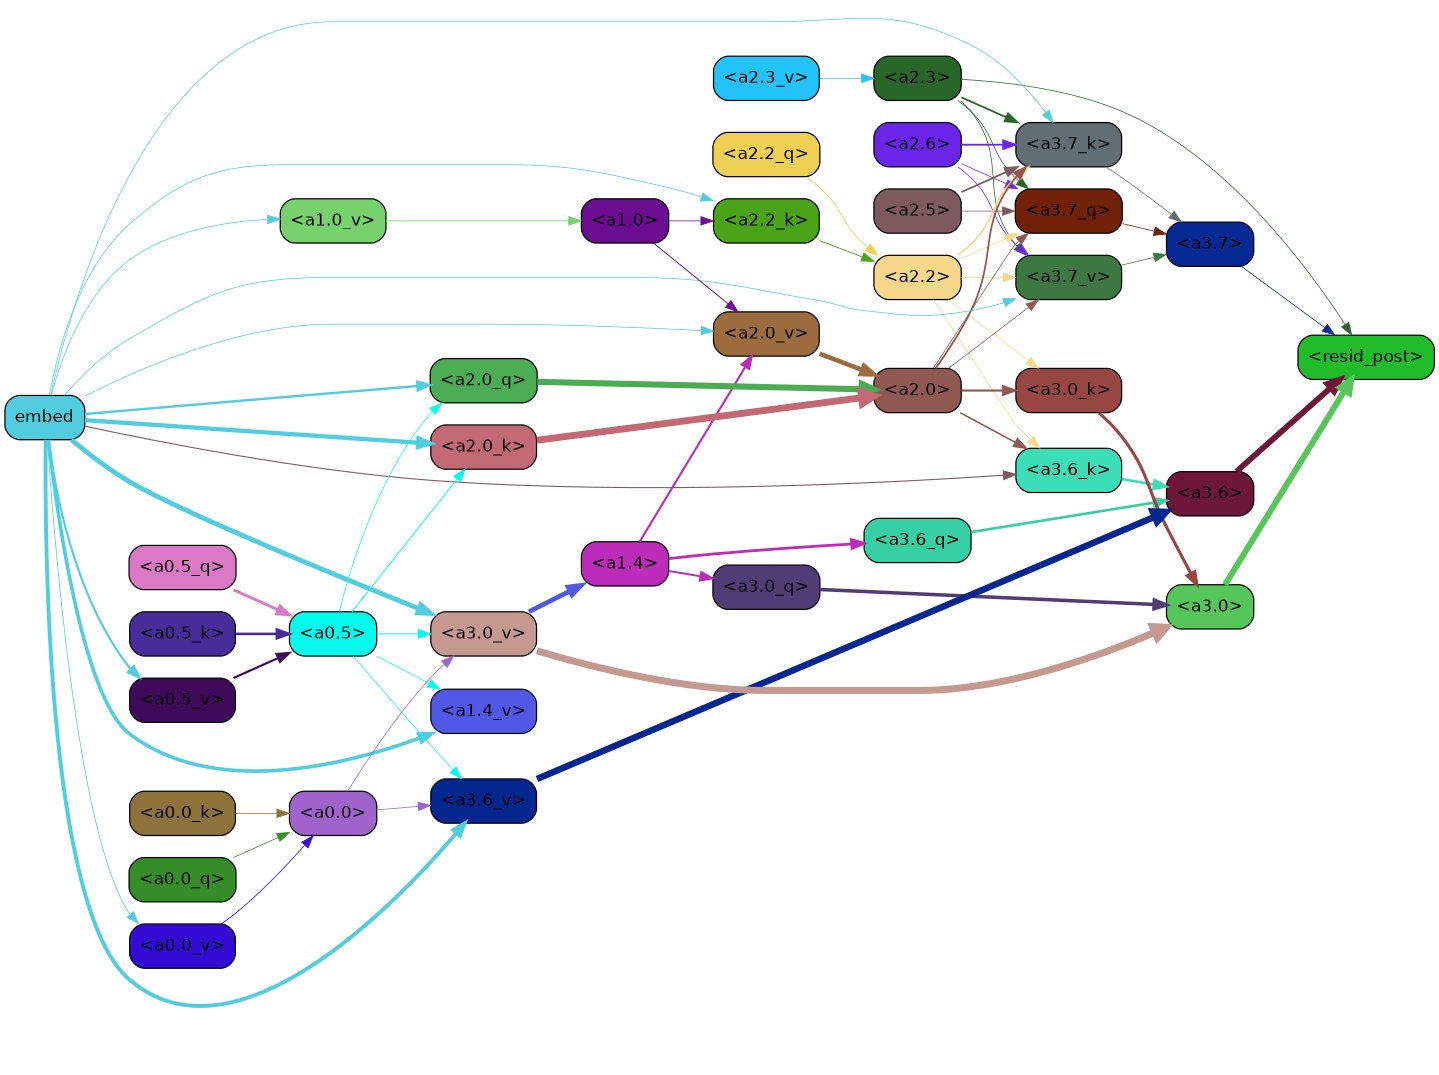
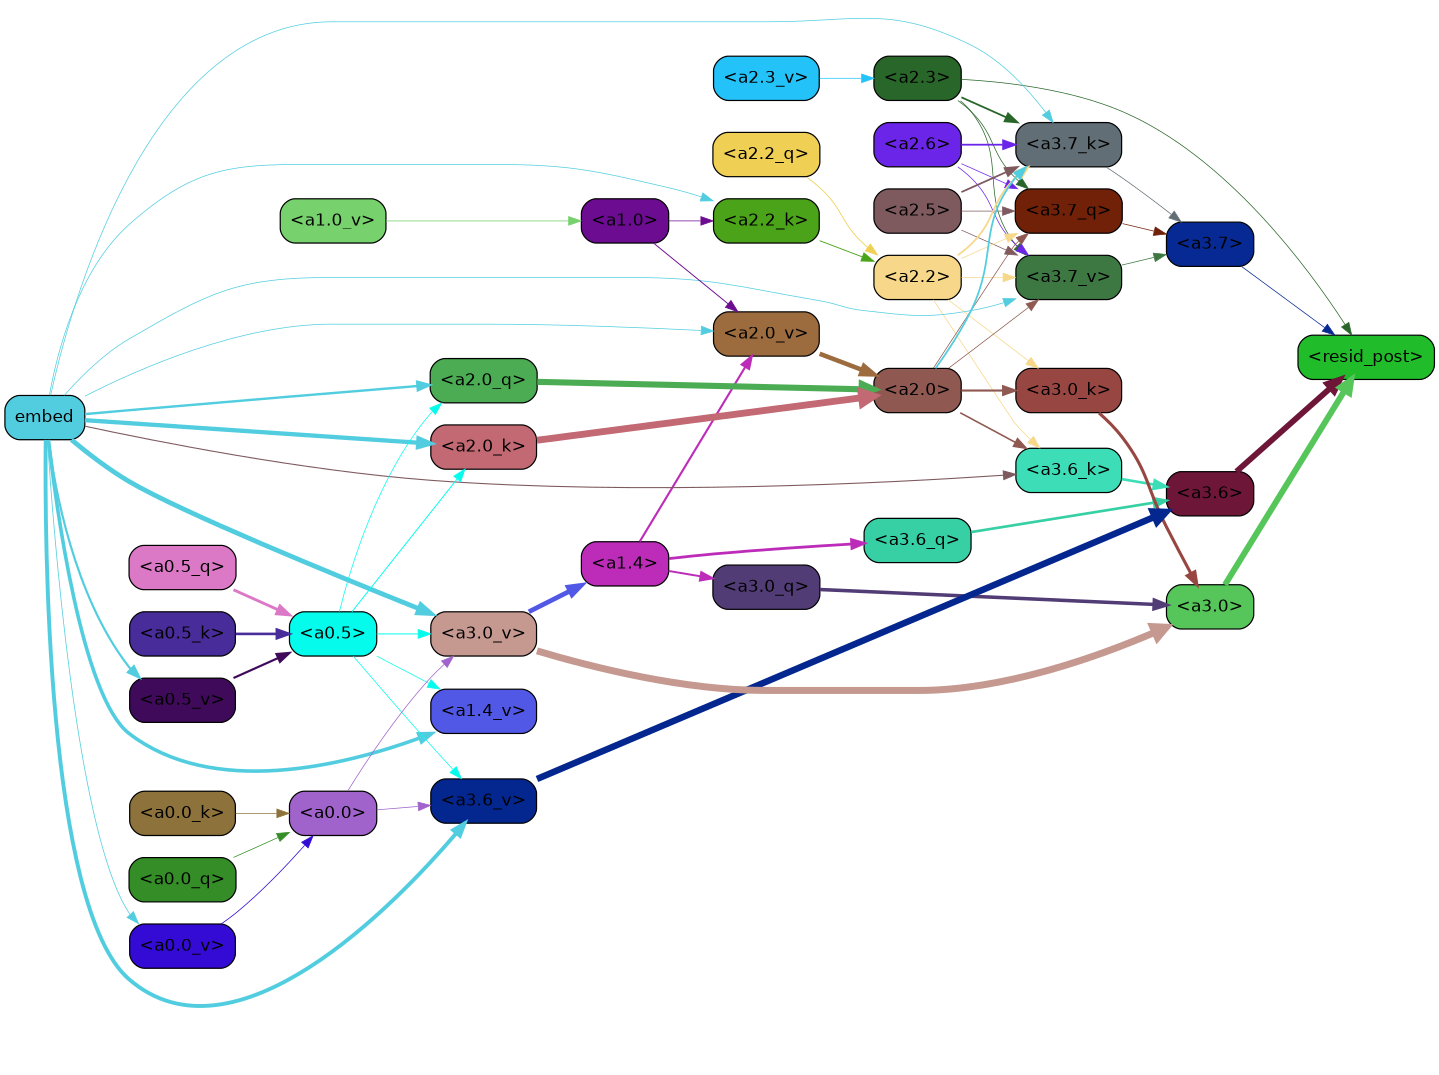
  strict digraph {
    rankdir=LR
    splines=true
    node [color=black fontname=Helvetica shape=box style="filled, rounded"]
    edge [color="#51cddf" penwidth=0.6]
    "<a3.7>" [fillcolor="#062993"]
    "<resid_post>" [fillcolor="#21bc2a"]
    "<a3.6>" [fillcolor="#6d1638"]
    "<a3.0>" [fillcolor="#56c65b"]
    "<a2.3>" [fillcolor="#296629"]
    "<a3.7_q>" [fillcolor="#702108"]
    "<a3.7_k>" [fillcolor="#616e75"]
    "<a3.7_v>" [fillcolor="#3d7842"]
    "<a3.6_q>" [fillcolor="#36d0a4"]
    "<a3.0_q>" [fillcolor="#523c76"]
    "<a3.6_k>" [fillcolor="#3ddeb7"]
    "<a3.0_k>" [fillcolor="#984642"]
    "<a3.6_v>" [fillcolor="#04268f"]
    "<a3.0_v>" [fillcolor="#c59990"]
    "<a1.4>" [fillcolor="#bd2cb9"]
    "<a2.6>" [fillcolor="#6b25e9"]
    "<a2.5>" [fillcolor="#7e5a5f"]
    "<a2.2>" [fillcolor="#f7d789"]
    "<a2.0>" [fillcolor="#8f5851"]
    "<a2.0_v>" [fillcolor="#9d6c3e"]
    embed [fillcolor="#51cddf"]
    "<a2.0_q>" [fillcolor="#4bac53"]
    "<a2.2_k>" [fillcolor="#4aa319"]
    "<a2.0_k>" [fillcolor="#c26974"]
    "<a1.4_v>" [fillcolor="#5258e6"]
    "<a1.0_v>" [fillcolor="#77d16d"]
    "<a0.5_v>" [fillcolor="#400a5a"]
    "<a0.0_v>" [fillcolor="#340ad5"]
    "<a1.0>" [fillcolor="#6c0c91"]
    "<a0.5>" [fillcolor="#05fbeb"]
    "<a0.0>" [fillcolor="#a062cb"]
    "<a2.2_q>" [fillcolor="#efcf54"]
    "<a2.3_v>" [fillcolor="#23c2f9"]
    "<a0.5_q>" [fillcolor="#dc79c7"]
    "<a0.0_q>" [fillcolor="#348d27"]
    "<a0.5_k>" [fillcolor="#482c99"]
    "<a0.0_k>" [fillcolor="#8d723c"]
    "<a3.7>" -> "<resid_post>" [color="#062993"]
    "<a3.6>" -> "<resid_post>" [color="#6d1638" penwidth=4.746312499046326]
    "<a3.0>" -> "<resid_post>" [color="#56c65b" penwidth=4.896343111991882]
    "<a2.3>" -> "<resid_post>" [color="#296629"]
    "<a2.3>" -> "<a3.7_q>" [color="#296629"]
    "<a2.3>" -> "<a3.7_k>" [color="#296629" penwidth=1.467104621231556]
    "<a2.3>" -> "<a3.7_v>" [color="#296629"]
    "<a3.7_q>" -> "<a3.7>" [color="#702108"]
    "<a3.7_k>" -> "<a3.7>" [color="#616e75"]
    "<a3.7_v>" -> "<a3.7>" [color="#3d7842"]
    "<a3.6_q>" -> "<a3.6>" [color="#36d0a4" penwidth=2.160832464694977]
    "<a3.0_q>" -> "<a3.0>" [color="#523c76" penwidth=2.870753765106201]
    "<a3.6_k>" -> "<a3.6>" [color="#3ddeb7" penwidth=2.13908451795578]
    "<a3.0_k>" -> "<a3.0>" [color="#984642" penwidth=2.520303964614868]
    "<a3.6_v>" -> "<a3.6>" [color="#04268f" penwidth=5.297133803367615]
    "<a3.0_v>" -> "<a3.0>" [color="#c59990" penwidth=5.680712580680847]
    "<a3.0_v>" -> "<a1.4>" [color="#5258e6" penwidth=3.84571635723114]
    "<a1.4>" -> "<a3.6_q>" [color="#bd2cb9" penwidth=2.2719132900238037]
    "<a1.4>" -> "<a3.0_q>" [color="#bd2cb9" penwidth=1.5932877659797668]
    "<a1.4>" -> "<a2.0_v>" [color="#bd2cb9" penwidth=1.7291951477527618]
    "<a2.6>" -> "<a3.7_q>" [color="#6b25e9"]
    "<a2.6>" -> "<a3.7_k>" [color="#6b25e9" penwidth=1.4453159049153328]
    "<a2.6>" -> "<a3.7_v>" [color="#6b25e9"]
    "<a2.5>" -> "<a3.7_q>" [color="#7e5a5f"]
    "<a2.5>" -> "<a3.7_k>" [color="#7e5a5f" penwidth=1.4526091292500496]
+   "<a2.5>" -> "<a3.7_v>" [color="#7e5a5f"]
    "<a2.2>" -> "<a3.7_q>" [color="#f7d789"]
    "<a2.2>" -> "<a3.7_k>" [color="#f7d789" penwidth=1.4310357049107552]
    "<a2.2>" -> "<a3.7_v>" [color="#f7d789"]
    "<a2.2>" -> "<a3.6_k>" [color="#f7d789"]
    "<a2.2>" -> "<a3.0_k>" [color="#f7d789"]
    "<a2.0>" -> "<a3.7_q>" [color="#8f5851"]
-   "<a2.0>" -> "<a3.7_k>" [color="#8f5851" penwidth=1.4314699843525887]
+   "<a2.0>" -> "<a3.7_k>" [penwidth=1.4314699843525887]
    "<a2.0>" -> "<a3.7_v>" [color="#8f5851"]
    "<a2.0>" -> "<a3.6_k>" [color="#8f5851" penwidth=1.2950235605239868]
    "<a2.0>" -> "<a3.0_k>" [color="#8f5851" penwidth=1.712992787361145]
    "<a2.0_v>" -> "<a2.0>" [color="#9d6c3e" penwidth=3.7102378383278847]
    embed -> "<a3.7_k>"
    embed -> "<a3.7_v>"
    embed -> "<a3.6_k>" [color="#7e5a5f" penwidth=0.891706109046936]
    embed -> "<a3.6_v>" [penwidth=3.1766927242279053]
    embed -> "<a3.0_v>" [penwidth=3.9005755856633186]
    embed -> "<a2.0_v>"
    embed -> "<a2.0_q>" [penwidth=1.9666987657546997]
    embed -> "<a2.2_k>"
    embed -> "<a2.0_k>" [penwidth=3.5067105293273926]
    embed -> "<a1.4_v>" [penwidth=2.921818971633911]
-   embed -> "<a1.0_v>"
    embed -> "<a0.5_v>" [penwidth=1.7693885564804077]
    embed -> "<a0.0_v>" [penwidth=0.6300246715545654]
    "<a2.0_q>" -> "<a2.0>" [color="#4bac53" penwidth=4.966194009408355]
    "<a2.2_k>" -> "<a2.2>" [color="#4aa319" penwidth=0.7399393804371357]
    "<a2.0_k>" -> "<a2.0>" [color="#c26974" penwidth=5.5817058570683]
    "<a1.0_v>" -> "<a1.0>" [color="#77d16d" penwidth=0.6638844013214111]
    "<a0.5_v>" -> "<a0.5>" [color="#400a5a" penwidth=1.769389271736145]
    "<a0.0_v>" -> "<a0.0>" [color="#340ad5" penwidth=0.6300240755081177]
    "<a1.0>" -> "<a2.0_v>" [color="#6c0c91" penwidth=0.7823128998279572]
    "<a1.0>" -> "<a2.2_k>" [color="#6c0c91"]
    "<a0.5>" -> "<a3.6_v>" [color="#05fbeb"]
    "<a0.5>" -> "<a3.0_v>" [color="#05fbeb" penwidth=0.8493617177009583]
    "<a0.5>" -> "<a2.0_q>" [color="#05fbeb"]
    "<a0.5>" -> "<a2.0_k>" [color="#05fbeb" penwidth=0.7897228002548218]
    "<a0.5>" -> "<a1.4_v>" [color="#05fbeb"]
    "<a0.0>" -> "<a3.6_v>" [color="#a062cb"]
    "<a0.0>" -> "<a3.0_v>" [color="#a062cb"]
    "<a2.2_q>" -> "<a2.2>" [color="#efcf54" penwidth=0.6677633281797171]
    "<a2.3_v>" -> "<a2.3>" [color="#23c2f9"]
    "<a0.5_q>" -> "<a0.5>" [color="#dc79c7" penwidth=2.3498679399490356]
    "<a0.0_q>" -> "<a0.0>" [color="#348d27"]
    "<a0.5_k>" -> "<a0.5>" [color="#482c99" penwidth=2.1505037546157837]
    "<a0.0_k>" -> "<a0.0>" [color="#8d723c"]
  }
